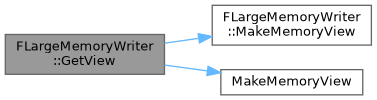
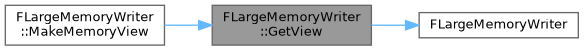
  digraph {
    rankdir=LR
    node [color=grey40 fillcolor=white fontname=Helvetica fontsize=10 shape=box style=filled]
    edge [color=steelblue1 fontname=Helvetica fontsize=10 labelfontname=Helvetica labelfontsize=10 style=solid]
    n1 [color=gray40 fillcolor=grey60 fontcolor=black height=0.2 label="FLargeMemoryWriter\l::GetView" width=0.4]
    n2 [height=0.2 label="FLargeMemoryWriter\l::MakeMemoryView" width=0.4]
-   n3 [height=0.2 label=MakeMemoryView width=0.4]
-   n1 -> n2
+   n3 [height=0.2 label=FLargeMemoryWriter width=0.4]
+   n2 -> n1
    n1 -> n3
  }
